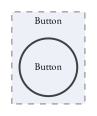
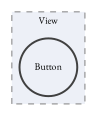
  digraph {
    compound=true
    fontname="EB Garamond"
    n1 [color=grey25 fillcolor="#edf0f7" fontname="EB Garamond" fontsize=10 height=0.2 label=Button shape=circle style="filled,bold" width=0.4]
    subgraph cluster_1 {
      bgcolor="#edf0f7"
      fontsize=10
-     label=Button
+     label=View
      pencolor=grey50
      style="filled,dashed"
      n1
    }
  }
